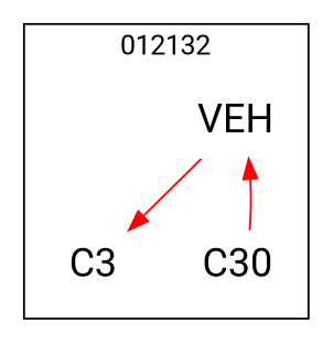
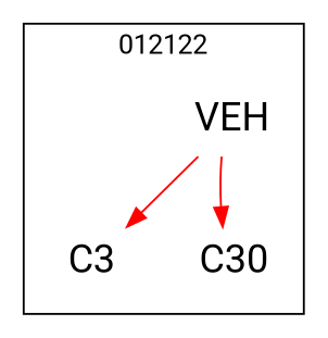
  strict digraph {
    fontname=Roboto
    node [fontname=Roboto fontsize=20 shape=plaintext]
    edge [color=red fontname=Roboto style=solid]
    n1 [label=VEH]
    n2 [label=C3]
    n3 [label=C30]
    subgraph cluster_1 {
-     label=012132
+     label=012122
      labeldoc=t
      n1
      n2
      n3
    }
    n1 -> n2
-   n3 -> n1
+   n1 -> n3
  }
